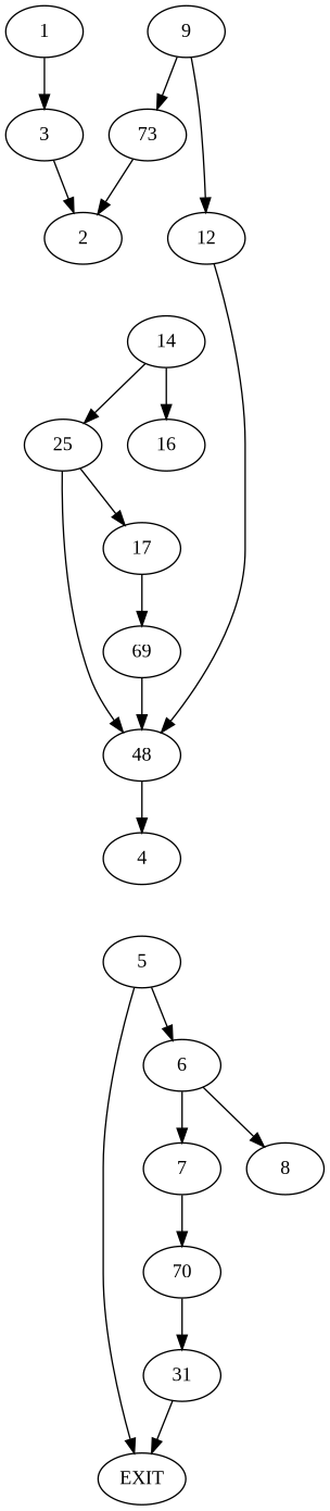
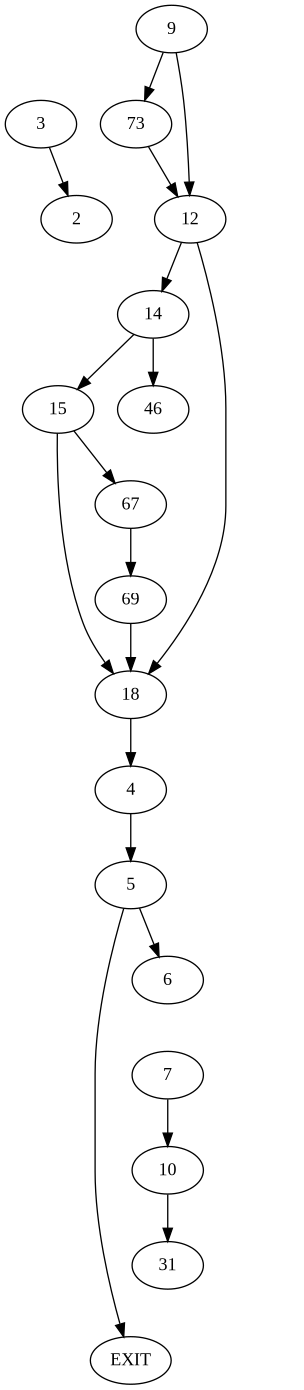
  digraph {
    fontname="Liberation Serif"
    node [fontname="Liberation Serif"]
    edge [fontname="Liberation Serif"]
-   1
    3
    n3 [label=EXIT]
    2
    4
    5
    6
    7
-   8
-   10 [label=70]
+   10
    9
    12
    n13 [label=73]
    n14 [label=31]
    14
-   18 [label=48]
-   15 [label=25]
-   16
-   17
+   18
+   15
+   16 [label=46]
+   17 [label=67]
    n20 [label=69]
-   1 -> 3
    3 -> 2
+   4 -> 5
    5 -> n3
    5 -> 6
-   6 -> 7
-   6 -> 8
    7 -> 10
    10 -> n14
    9 -> 12
    9 -> n13
+   12 -> 14
    12 -> 18
-   n13 -> 2
-   n14 -> n3
+   n13 -> 12
    14 -> 15
    14 -> 16
    18 -> 4
    15 -> 18
    15 -> 17
    17 -> n20
    n20 -> 18
  }
